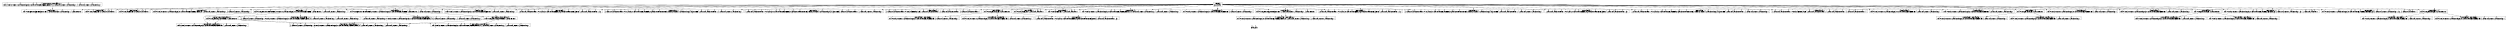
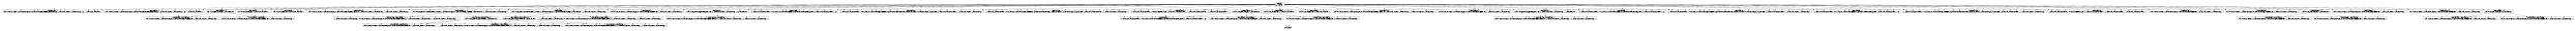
  digraph {
    label=CallGraph
    node [shape=record]
    n1 [label="{\<empty\>\ni32 @main()}"]
    n2 [label="{\<0x21801a0-\>\>\nvoid @_ZNSt7__cxx1112basic_stringIcSt11char_traitsIcESaIcEEC1EPKcRKS3_(%\"class.std::__cxx11::basic_string\"*, i8*, %\"class.std::allocator\"*)}"]
    n3 [label="{\<0x21820f0-\>\>\nvoid @_ZNSt7__cxx1112basic_stringIcSt11char_traitsIcESaIcEEC1EPKcRKS3_(%\"class.std::__cxx11::basic_string\"*, i8*, %\"class.std::allocator\"*)}"]
-   n4 [label="{\<0x2185fa0-\>\>\nvoid @_ZN6PersonC2Ev(%class.Person*)}"]
+   n4 [label="{\<0x2185fa0-\>\>\nvoid @_ZN6PersonD2Ev(%class.Person*)}"]
    n5 [label="{\<0x2186190-\>\>\nvoid @_ZNSaIcEC1Ev(%\"class.std::allocator\"*)}"]
    n6 [label="{\<0x2186880-\>\>\nvoid @_ZNSaIcED1Ev(%\"class.std::allocator\"*)}"]
    n7 [label="{\<0x2186d18-\>\>\nvoid @_ZNSt7__cxx1112basic_stringIcSt11char_traitsIcESaIcEEC1ERKS4_(%\"class.std::__cxx11::basic_string\"*, %\"class.std::__cxx11::basic_string\"*)}"]
    n8 [label="{\<0x21870e8-\>\>\nvoid @_ZN6Person7setNameENSt7__cxx1112basic_stringIcSt11char_traitsIcESaIcEEE(%class.Person*, %\"class.std::__cxx11::basic_string\"*)}"]
    n9 [label="{\<0x2187300-\>\>\nvoid @_ZNSt7__cxx1112basic_stringIcSt11char_traitsIcESaIcEED1Ev(%\"class.std::__cxx11::basic_string\"*)}"]
    n10 [label="{\<0x2187688-\>\>\nvoid @_ZN6Person5getIDB5cxx11Ev(%\"class.std::__cxx11::basic_string\"*, %class.Person*)}"]
    n11 [label="{\<0x2187e88-\>\>\n%\"class.std::basic_ostream\"* @_ZStlsISt11char_traitsIcEERSt13basic_ostreamIcT_ES5_PKc(%\"class.std::basic_ostream\"*, i8*)}"]
    n12 [label="{\<0x2188368-\>\>\n%\"class.std::basic_ostream\"* @_ZStlsIcSt11char_traitsIcESaIcEERSt13basic_ostreamIT_T0_ES7_RKNSt7__cxx1112basic_stringIS4_S5_T1_EE(%\"class.std::basic_ostream\"*, %\"class.std::__cxx11::basic_string\"*)}"]
    n13 [label="{\<0x2188738-\>\>\n%\"class.std::basic_ostream\"* @_ZStlsIcSt11char_traitsIcESaIcEERSt13basic_ostreamIT_T0_ES7_RKNSt7__cxx1112basic_stringIS4_S5_T1_EE(%\"class.std::basic_ostream\"*, %\"class.std::__cxx11::basic_string\"*)}"]
    n14 [label="{\<0x2189c08-\>\>\n%\"class.std::basic_ostream\"* @_ZNSolsEPFRSoS_E(%\"class.std::basic_ostream\"*, %\"class.std::basic_ostream\"* (%\"class.std::basic_ostream\"*)*)}"]
    n15 [label="{\<0x2189d00-\>\>\nvoid @_ZN6PersonC2Ev(%class.Person*)}"]
    n16 [label="{\<0x2189df0-\>\>\nvoid @_ZNSaIcEC1Ev(%\"class.std::allocator\"*)}"]
    n17 [label="{\<0x218a0e0-\>\>\nvoid @_ZNSaIcED1Ev(%\"class.std::allocator\"*)}"]
    n18 [label="{\<0x218a348-\>\>\nvoid @_ZNSt7__cxx1112basic_stringIcSt11char_traitsIcESaIcEEC1ERKS4_(%\"class.std::__cxx11::basic_string\"*, %\"class.std::__cxx11::basic_string\"*)}"]
    n19 [label="{\<0x218a558-\>\>\nvoid @_ZN6Person7setNameENSt7__cxx1112basic_stringIcSt11char_traitsIcESaIcEEE(%class.Person*, %\"class.std::__cxx11::basic_string\"*)}"]
    n20 [label="{\<0x218a680-\>\>\nvoid @_ZNSt7__cxx1112basic_stringIcSt11char_traitsIcESaIcEED1Ev(%\"class.std::__cxx11::basic_string\"*)}"]
    n21 [label="{\<0x218a798-\>\>\nvoid @_ZN6Person5getIDB5cxx11Ev(%\"class.std::__cxx11::basic_string\"*, %class.Person*)}"]
    n22 [label="{\<0x218acb8-\>\>\n%\"class.std::basic_ostream\"* @_ZStlsISt11char_traitsIcEERSt13basic_ostreamIcT_ES5_PKc(%\"class.std::basic_ostream\"*, i8*)}"]
    n23 [label="{\<0x218ae78-\>\>\n%\"class.std::basic_ostream\"* @_ZStlsIcSt11char_traitsIcESaIcEERSt13basic_ostreamIT_T0_ES7_RKNSt7__cxx1112basic_stringIS4_S5_T1_EE(%\"class.std::basic_ostream\"*, %\"class.std::__cxx11::basic_string\"*)}"]
    n24 [label="{\<0x218b038-\>\>\n%\"class.std::basic_ostream\"* @_ZStlsISt11char_traitsIcEERSt13basic_ostreamIcT_ES5_PKc(%\"class.std::basic_ostream\"*, i8*)}"]
    n25 [label="{\<0x218b158-\>\>\n%\"class.std::basic_ostream\"* @_ZStlsIcSt11char_traitsIcESaIcEERSt13basic_ostreamIT_T0_ES7_RKNSt7__cxx1112basic_stringIS4_S5_T1_EE(%\"class.std::basic_ostream\"*, %\"class.std::__cxx11::basic_string\"*)}"]
    n26 [label="{\<0x218b318-\>\>\n%\"class.std::basic_ostream\"* @_ZNSolsEPFRSoS_E(%\"class.std::basic_ostream\"*, %\"class.std::basic_ostream\"* (%\"class.std::basic_ostream\"*)*)}"]
    n27 [label="{\<0x218b4c0-\>\>\nvoid @_ZNSt7__cxx1112basic_stringIcSt11char_traitsIcESaIcEED1Ev(%\"class.std::__cxx11::basic_string\"*)}"]
    n28 [label="{\<0x218b5b0-\>\>\nvoid @_ZNSt7__cxx1112basic_stringIcSt11char_traitsIcESaIcEED1Ev(%\"class.std::__cxx11::basic_string\"*)}"]
    n29 [label="{\<0x218b6e0-\>\>\nvoid @_ZN6PersonD2Ev(%class.Person*)}"]
    n30 [label="{\<0x218b820-\>\>\nvoid @_ZNSt7__cxx1112basic_stringIcSt11char_traitsIcESaIcEED1Ev(%\"class.std::__cxx11::basic_string\"*)}"]
    n31 [label="{\<0x218b910-\>\>\nvoid @_ZNSt7__cxx1112basic_stringIcSt11char_traitsIcESaIcEED1Ev(%\"class.std::__cxx11::basic_string\"*)}"]
    n32 [label="{\<0x218b9b0-\>\>\nvoid @_ZN6PersonD2Ev(%class.Person*)}"]
    n33 [label="{\<0x2185fa0-\>0x218ed80-\>\>\nvoid @_ZNSt7__cxx1112basic_stringIcSt11char_traitsIcESaIcEEC1Ev(%\"class.std::__cxx11::basic_string\"*)}"]
    n34 [label="{\<0x2185fa0-\>0x218ef40-\>\>\nvoid @_ZNSt7__cxx1112basic_stringIcSt11char_traitsIcESaIcEEC1Ev(%\"class.std::__cxx11::basic_string\"*)}"]
    n35 [label="{\<0x21870e8-\>0x218f4f8-\>\>\n%\"class.std::__cxx11::basic_string\"* @_ZNSt7__cxx1112basic_stringIcSt11char_traitsIcESaIcEEaSERKS4_(%\"class.std::__cxx11::basic_string\"*, %\"class.std::__cxx11::basic_string\"*)}"]
    n36 [label="{\<0x21870e8-\>0x218f750-\>\>\nvoid @_ZN6Person8updateIDEv(%class.Person*)}"]
    n37 [label="{\<0x218f750-\>0x2190b40-\>\>\nvoid @_ZNSt7__cxx1112basic_stringIcSt11char_traitsIcESaIcEED1Ev(%\"class.std::__cxx11::basic_string\"*)}"]
    n38 [label="{\<0x2187688-\>0x218fd18-\>\>\nvoid @_ZNSt7__cxx1112basic_stringIcSt11char_traitsIcESaIcEEC1ERKS4_(%\"class.std::__cxx11::basic_string\"*, %\"class.std::__cxx11::basic_string\"*)}"]
    n39 [label="{\<0x21885a8-\>\>\n%\"class.std::basic_ostream\"* @_ZStlsISt11char_traitsIcEERSt13basic_ostreamIcT_ES5_PKc(%\"class.std::basic_ostream\"*, i8*)}"]
    n40 [label="{\<0x2189d00-\>0x218ed80-\>\>\nvoid @_ZNSt7__cxx1112basic_stringIcSt11char_traitsIcESaIcEEC1Ev(%\"class.std::__cxx11::basic_string\"*)}"]
    n41 [label="{\<0x2189d00-\>0x218ef40-\>\>\nvoid @_ZNSt7__cxx1112basic_stringIcSt11char_traitsIcESaIcEEC1Ev(%\"class.std::__cxx11::basic_string\"*)}"]
    n42 [label="{\<0x218a558-\>0x218f4f8-\>\>\n%\"class.std::__cxx11::basic_string\"* @_ZNSt7__cxx1112basic_stringIcSt11char_traitsIcESaIcEEaSERKS4_(%\"class.std::__cxx11::basic_string\"*, %\"class.std::__cxx11::basic_string\"*)}"]
    n43 [label="{\<0x218a558-\>0x218f750-\>\>\nvoid @_ZN6Person8updateIDEv(%class.Person*)}"]
    n44 [label="{\<0x218a798-\>0x218fd18-\>\>\nvoid @_ZNSt7__cxx1112basic_stringIcSt11char_traitsIcESaIcEEC1ERKS4_(%\"class.std::__cxx11::basic_string\"*, %\"class.std::__cxx11::basic_string\"*)}"]
    n45 [label="{\<0x218b6e0-\>0x2190120-\>\>\nvoid @_ZNSt7__cxx1112basic_stringIcSt11char_traitsIcESaIcEED1Ev(%\"class.std::__cxx11::basic_string\"*)}"]
    n46 [label="{\<0x218b6e0-\>0x21902b0-\>\>\nvoid @_ZNSt7__cxx1112basic_stringIcSt11char_traitsIcESaIcEED1Ev(%\"class.std::__cxx11::basic_string\"*)}"]
    n47 [label="{\<0x218b9b0-\>0x2190120-\>\>\nvoid @_ZNSt7__cxx1112basic_stringIcSt11char_traitsIcESaIcEED1Ev(%\"class.std::__cxx11::basic_string\"*)}"]
    n48 [label="{\<0x218b9b0-\>0x21902b0-\>\>\nvoid @_ZNSt7__cxx1112basic_stringIcSt11char_traitsIcESaIcEED1Ev(%\"class.std::__cxx11::basic_string\"*)}"]
    n49 [label="{\<0x218f750-\>0x21907c8-\>\>\nvoid @_ZNSt7__cxx1112basic_stringIcSt11char_traitsIcESaIcEEC1ERKS4_(%\"class.std::__cxx11::basic_string\"*, %\"class.std::__cxx11::basic_string\"*)}"]
    n50 [label="{\<0x218f750-\>0x2190a68-\>\>\n%\"class.std::__cxx11::basic_string\"* @_ZNSt7__cxx1112basic_stringIcSt11char_traitsIcESaIcEEaSERKS4_(%\"class.std::__cxx11::basic_string\"*, %\"class.std::__cxx11::basic_string\"*)}"]
    n1 -> n2
    n1 -> n3
    n1 -> n4
    n1 -> n5
    n1 -> n6
    n1 -> n7
    n1 -> n8
    n1 -> n9
    n1 -> n10
    n1 -> n11
    n1 -> n12
    n1 -> n13
    n1 -> n14
    n1 -> n15
    n1 -> n16
    n1 -> n17
    n1 -> n18
    n1 -> n19
    n1 -> n20
    n1 -> n21
    n1 -> n22
    n1 -> n23
    n1 -> n24
    n1 -> n25
    n1 -> n26
    n1 -> n27
    n1 -> n28
    n1 -> n29
    n1 -> n30
    n1 -> n31
    n1 -> n32
    n4 -> n33
    n4 -> n34
    n8 -> n35
    n8 -> n36
    n8 -> n37
-   n38 -> n10
+   n10 -> n38
    n15 -> n39
    n15 -> n40
    n15 -> n41
    n19 -> n42
    n19 -> n43
    n21 -> n44
    n29 -> n45
    n29 -> n46
    n32 -> n47
    n32 -> n48
    n36 -> n37
    n36 -> n49
    n36 -> n50
    n43 -> n49
    n43 -> n50
  }
